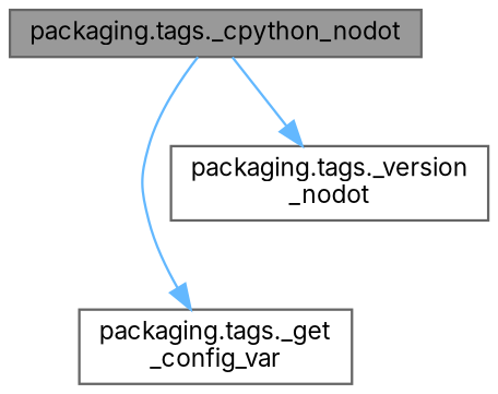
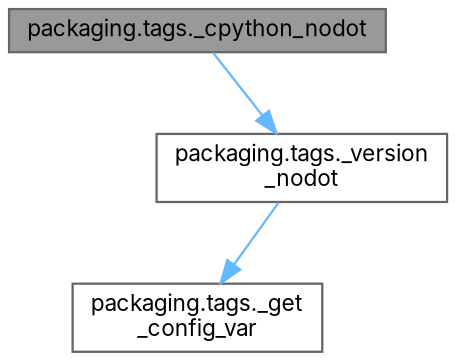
  digraph {
    fontname=Inter
    rankdir=TB
    node [color=grey40 fillcolor=white fontname=Inter fontsize=10 shape=box style=filled]
    edge [color=steelblue1 fontname=Inter fontsize=10 labelfontname=Helvetica labelfontsize=10 style=solid]
    n1 [color=gray40 fillcolor=grey60 fontcolor=black height=0.2 label="packaging.tags._cpython_nodot" width=0.4]
    n2 [height=0.2 label="packaging.tags._get\l_config_var" width=0.4]
    n3 [height=0.2 label="packaging.tags._version\l_nodot" width=0.4]
-   n1 -> n2
+   n3 -> n2
    n1 -> n3
  }
